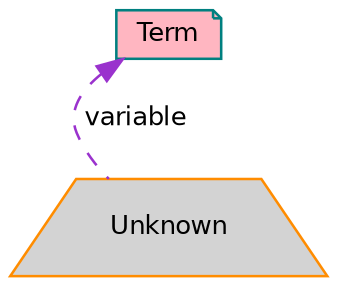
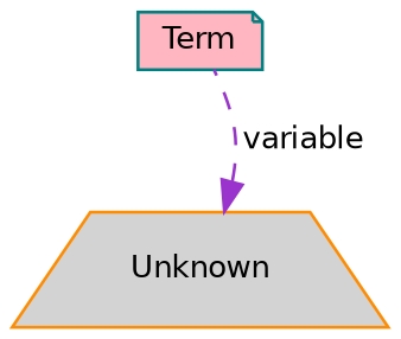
  digraph {
    node [fontname=Helvetica fontsize=10 style=filled]
    n1 [color=teal fillcolor=lightpink fontcolor=black height=0.2 label=Term shape=note width=0.4]
    n2 [color=darkorange fillcolor=lightgrey height=0.2 label=Unknown shape=trapezium width=0.4]
-   n1 -> n2 [color=darkorchid3 dir=back fontname=Helvetica fontsize=10 label=" variable" labelfontname=Helvetica labelfontsize=10 style=dashed]
+   n2 -> n1 [color=darkorchid3 dir=back fontname=Helvetica fontsize=10 label=" variable" labelfontname=Helvetica labelfontsize=10 style=dashed]
  }
